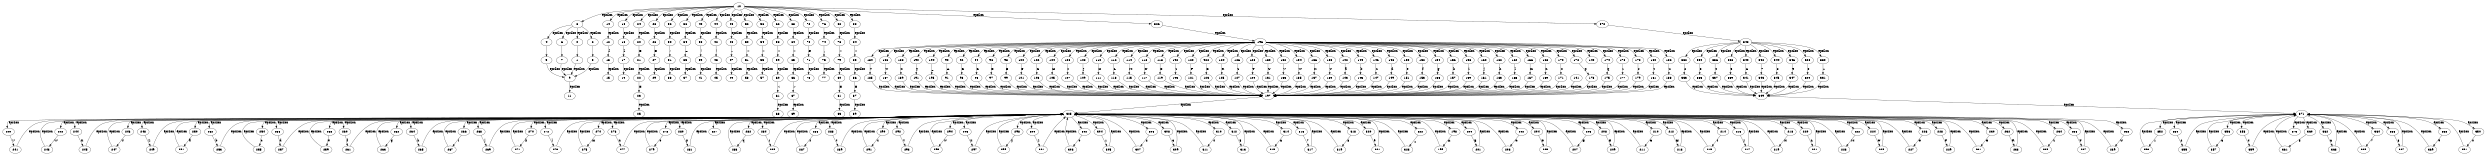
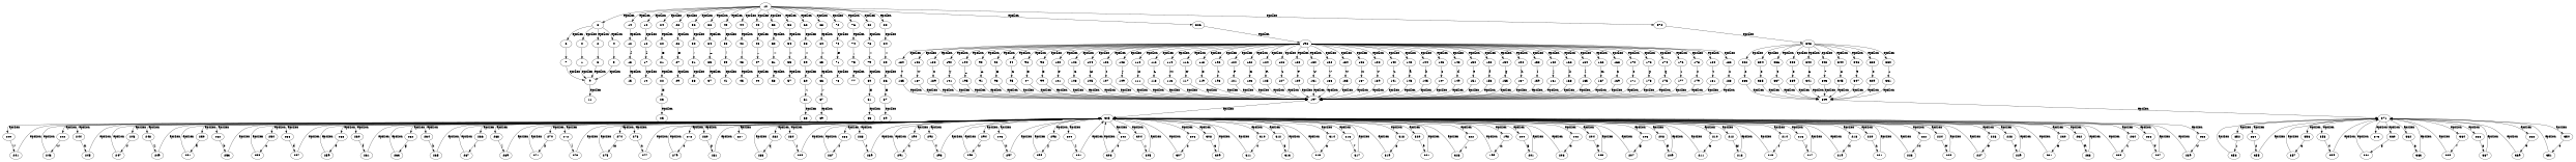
  digraph {
    0
    1
    9
    11
    2
    3
    4
    5
    6
    7
    8
    10
    14
    18
    24
    28
    32
    36
    40
    44
    48
    52
    56
    62
    68
    72
    76
    82
    88
    326
    372
    12
    16
    20
    26
    30
    34
    38
    42
    46
    50
    54
    58
    64
    70
    74
    78
    84
    196
    348
    13
    15
    17
    19
    21
    22
    23
    25
    27
    29
    31
    33
    35
    37
    39
    41
    43
    45
    47
    49
    51
    53
    55
    57
    59
    60
    61
    63
    65
    66
    67
    69
    71
    73
    75
    77
    79
    80
    81
    83
    85
    86
    87
    89
    90
    91
    197
    325
    92
    93
    94
    95
    96
    97
    98
    99
    100
    101
    102
    103
    104
    105
    106
    107
    108
    109
    110
    111
    112
    113
    114
    115
    116
    117
    118
    119
    120
    121
-   122 [label=922]
+   122
    123
    124
    125
    126
    127
    128
    129
    130
    131
    132
    133
    134
    135
    136
    137
    138
    139
    140
    141
    142
    143
    144
    145
    146
    147
    148
    149
    150
    151
    152
    153
    154
    155
    156
    157
    158
    159
    160
    161
    162
    163
    164
    165
    166
    167
    168
    169
    170
    171
    172
    173
    174
    175
    176
    177
    178
    179
    180
    181
    182
    183
    184
    185
    186
    187
    188
    189
    190
    191
    192
    193
    194
    195
    198
    200
    202
    204
    206
    208
    210
    212
    214
    216
    218
    220
    222
    224
    226
    228
    230
    232
    234
    236
    238
    240
    242
    244
    246
    248
    250
    252
    254
    256
    258
    260
    262
    264
    266
    268
    270
    272
    274
    276
    278
    280
    282
    284
    286
    288
    290
    292
    294
    296
    298
    300
    302
    304
    306
    308
    310
    312
    314
    316
    318
    320
    322
    327
    199
    201
    203
    205
    207
    209
    211
    213
    215
    217
    219
    221
    223
    225
    227
    229
    231
    233
    235
    237
    239
    241
    243
    245
    247
    249
    251
    253
    255
    257
    259
    261
    263
    265
    267
    269
    271
    273
    275
    277
    279
    281
    283
    285
    287
    289
    291
    293
    295
    297
    299
    301
    303
    305
    307
    309
    311
    313
    315
    317
    319
    321
    323
    328
    329
    349
    371
    330
    331
    332
    333
    334
    335
    336
    337
    338
    339
    340
    341
    342
    343
    344
    345
    346
    347
    350
    n353 [label=852]
    354
    356
    358
    360
    362
    364
    366
    368
    373
    351
    353
    355
    357
    359
    361
    363
    365
    367
    369
    0 -> 1 [label=" "]
    1 -> 9 [label=epsilon]
    9 -> 11 [label=epsilon]
    2 -> 3 [label="	"]
    3 -> 9 [label=epsilon]
    4 -> 5 [label="\r"]
    5 -> 9 [label=epsilon]
    6 -> 7 [label="\n"]
    7 -> 9 [label=epsilon]
    8 -> 0 [label=epsilon]
    8 -> 2 [label=epsilon]
    8 -> 4 [label=epsilon]
    8 -> 6 [label=epsilon]
    10 -> 8 [label=epsilon]
    10 -> 14 [label=epsilon]
    10 -> 18 [label=epsilon]
    10 -> 24 [label=epsilon]
    10 -> 28 [label=epsilon]
    10 -> 32 [label=epsilon]
    10 -> 36 [label=epsilon]
    10 -> 40 [label=epsilon]
    10 -> 44 [label=epsilon]
    10 -> 48 [label=epsilon]
    10 -> 52 [label=epsilon]
    10 -> 56 [label=epsilon]
    10 -> 62 [label=epsilon]
    10 -> 68 [label=epsilon]
    10 -> 72 [label=epsilon]
    10 -> 76 [label=epsilon]
    10 -> 82 [label=epsilon]
    10 -> 88 [label=epsilon]
    10 -> 326 [label=epsilon]
    10 -> 372 [label=epsilon]
    14 -> 12 [label=epsilon]
    18 -> 16 [label=epsilon]
    24 -> 20 [label=epsilon]
    28 -> 26 [label=epsilon]
    32 -> 30 [label=epsilon]
    36 -> 34 [label=epsilon]
    40 -> 38 [label=epsilon]
    44 -> 42 [label=epsilon]
    48 -> 46 [label=epsilon]
    52 -> 50 [label=epsilon]
    56 -> 54 [label=epsilon]
    62 -> 58 [label=epsilon]
    68 -> 64 [label=epsilon]
    72 -> 70 [label=epsilon]
    76 -> 74 [label=epsilon]
    82 -> 78 [label=epsilon]
    88 -> 84 [label=epsilon]
    326 -> 196 [label=epsilon]
    372 -> 348 [label=epsilon]
    12 -> 13 [label="{"]
    16 -> 17 [label="}"]
    20 -> 21 [label="="]
    26 -> 27 [label="="]
    30 -> 31 [label="/"]
    34 -> 35 [label="+"]
    38 -> 39 [label="("]
    42 -> 43 [label=")"]
    46 -> 47 [label="-"]
    50 -> 51 [label="<"]
    54 -> 55 [label=">"]
    58 -> 59 [label="<"]
    64 -> 65 [label=">"]
    70 -> 71 [label="#"]
    74 -> 75 [label=";"]
    78 -> 79 [label=">"]
    84 -> 85 [label="<"]
    196 -> 90 [label=epsilon]
    196 -> 92 [label=epsilon]
    196 -> 94 [label=epsilon]
    196 -> 96 [label=epsilon]
    196 -> 98 [label=epsilon]
    196 -> 100 [label=epsilon]
    196 -> 102 [label=epsilon]
    196 -> 104 [label=epsilon]
    196 -> 106 [label=epsilon]
    196 -> 108 [label=epsilon]
    196 -> 110 [label=epsilon]
    196 -> 112 [label=epsilon]
    196 -> 114 [label=epsilon]
    196 -> 116 [label=epsilon]
    196 -> 118 [label=epsilon]
    196 -> 120 [label=epsilon]
    196 -> 122 [label=epsilon]
    196 -> 124 [label=epsilon]
    196 -> 126 [label=epsilon]
    196 -> 128 [label=epsilon]
    196 -> 130 [label=epsilon]
    196 -> 132 [label=epsilon]
    196 -> 134 [label=epsilon]
    196 -> 136 [label=epsilon]
    196 -> 138 [label=epsilon]
    196 -> 140 [label=epsilon]
    196 -> 142 [label=epsilon]
    196 -> 144 [label=epsilon]
    196 -> 146 [label=epsilon]
    196 -> 148 [label=epsilon]
    196 -> 150 [label=epsilon]
    196 -> 152 [label=epsilon]
    196 -> 154 [label=epsilon]
    196 -> 156 [label=epsilon]
    196 -> 158 [label=epsilon]
    196 -> 160 [label=epsilon]
    196 -> 162 [label=epsilon]
    196 -> 164 [label=epsilon]
    196 -> 166 [label=epsilon]
    196 -> 168 [label=epsilon]
    196 -> 170 [label=epsilon]
    196 -> 172 [label=epsilon]
    196 -> 174 [label=epsilon]
    196 -> 176 [label=epsilon]
    196 -> 178 [label=epsilon]
    196 -> 180 [label=epsilon]
    196 -> 182 [label=epsilon]
    196 -> 184 [label=epsilon]
    196 -> 186 [label=epsilon]
    196 -> 188 [label=epsilon]
    196 -> 190 [label=epsilon]
    196 -> 192 [label=epsilon]
    196 -> 194 [label=epsilon]
    348 -> 328 [label=epsilon]
    348 -> 330 [label=epsilon]
    348 -> 332 [label=epsilon]
    348 -> 334 [label=epsilon]
    348 -> 336 [label=epsilon]
    348 -> 338 [label=epsilon]
    348 -> 340 [label=epsilon]
    348 -> 342 [label=epsilon]
    348 -> 344 [label=epsilon]
    348 -> 346 [label=epsilon]
    13 -> 15 [label=epsilon]
    17 -> 19 [label=epsilon]
    21 -> 22 [label=epsilon]
    22 -> 23 [label="="]
    23 -> 25 [label=epsilon]
    27 -> 29 [label=epsilon]
    31 -> 33 [label=epsilon]
    35 -> 37 [label=epsilon]
    39 -> 41 [label=epsilon]
    43 -> 45 [label=epsilon]
    47 -> 49 [label=epsilon]
    51 -> 53 [label=epsilon]
    55 -> 57 [label=epsilon]
    59 -> 60 [label=epsilon]
    60 -> 61 [label="<"]
    61 -> 63 [label=epsilon]
    65 -> 66 [label=epsilon]
    66 -> 67 [label=">"]
    67 -> 69 [label=epsilon]
    71 -> 73 [label=epsilon]
    75 -> 77 [label=epsilon]
    79 -> 80 [label=epsilon]
    80 -> 81 [label="="]
    81 -> 83 [label=epsilon]
    85 -> 86 [label=epsilon]
    86 -> 87 [label="="]
    87 -> 89 [label=epsilon]
    90 -> 91 [label=A]
    91 -> 197 [label=epsilon]
    197 -> 325 [label=epsilon]
    325 -> 198 [label=epsilon]
    325 -> 200 [label=epsilon]
    325 -> 202 [label=epsilon]
    325 -> 204 [label=epsilon]
    325 -> 206 [label=epsilon]
    325 -> 208 [label=epsilon]
    325 -> 210 [label=epsilon]
    325 -> 212 [label=epsilon]
    325 -> 214 [label=epsilon]
    325 -> 216 [label=epsilon]
    325 -> 218 [label=epsilon]
    325 -> 220 [label=epsilon]
    325 -> 222 [label=epsilon]
    325 -> 224 [label=epsilon]
    325 -> 226 [label=epsilon]
    325 -> 228 [label=epsilon]
    325 -> 230 [label=epsilon]
    325 -> 232 [label=epsilon]
    325 -> 234 [label=epsilon]
    325 -> 236 [label=epsilon]
    325 -> 238 [label=epsilon]
    325 -> 240 [label=epsilon]
    325 -> 242 [label=epsilon]
    325 -> 244 [label=epsilon]
    325 -> 246 [label=epsilon]
    325 -> 248 [label=epsilon]
    325 -> 250 [label=epsilon]
    325 -> 252 [label=epsilon]
    325 -> 254 [label=epsilon]
    325 -> 256 [label=epsilon]
    325 -> 258 [label=epsilon]
    325 -> 260 [label=epsilon]
    325 -> 262 [label=epsilon]
    325 -> 264 [label=epsilon]
    325 -> 266 [label=epsilon]
    325 -> 268 [label=epsilon]
    325 -> 270 [label=epsilon]
    325 -> 272 [label=epsilon]
    325 -> 274 [label=epsilon]
    325 -> 276 [label=epsilon]
    325 -> 278 [label=epsilon]
    325 -> 280 [label=epsilon]
    325 -> 282 [label=epsilon]
    325 -> 284 [label=epsilon]
    325 -> 286 [label=epsilon]
    325 -> 288 [label=epsilon]
    325 -> 290 [label=epsilon]
    325 -> 292 [label=epsilon]
    325 -> 294 [label=epsilon]
    325 -> 296 [label=epsilon]
    325 -> 298 [label=epsilon]
    325 -> 300 [label=epsilon]
    325 -> 302 [label=epsilon]
    325 -> 304 [label=epsilon]
    325 -> 306 [label=epsilon]
    325 -> 308 [label=epsilon]
    325 -> 310 [label=epsilon]
    325 -> 312 [label=epsilon]
    325 -> 314 [label=epsilon]
    325 -> 316 [label=epsilon]
    325 -> 318 [label=epsilon]
    325 -> 320 [label=epsilon]
    325 -> 322 [label=epsilon]
    325 -> 327 [label=epsilon]
    92 -> 93 [label=B]
    93 -> 197 [label=epsilon]
    94 -> 95 [label=C]
    95 -> 197 [label=epsilon]
    96 -> 97 [label=D]
    97 -> 197 [label=epsilon]
    98 -> 99 [label=E]
    99 -> 197 [label=epsilon]
    100 -> 101 [label=F]
    101 -> 197 [label=epsilon]
    102 -> 103 [label=G]
    103 -> 197 [label=epsilon]
    104 -> 105 [label=H]
    105 -> 197 [label=epsilon]
    106 -> 107 [label=I]
    107 -> 197 [label=epsilon]
    108 -> 109 [label=J]
    109 -> 197 [label=epsilon]
    110 -> 111 [label=K]
    111 -> 197 [label=epsilon]
    112 -> 113 [label=L]
    113 -> 197 [label=epsilon]
    114 -> 115 [label=M]
    115 -> 197 [label=epsilon]
    116 -> 117 [label=N]
    117 -> 197 [label=epsilon]
    118 -> 119 [label=O]
    119 -> 197 [label=epsilon]
    120 -> 121 [label=P]
    121 -> 197 [label=epsilon]
    122 -> 123 [label=Q]
    123 -> 197 [label=epsilon]
    124 -> 125 [label=R]
    125 -> 197 [label=epsilon]
    126 -> 127 [label=S]
    127 -> 197 [label=epsilon]
    128 -> 129 [label=T]
    129 -> 197 [label=epsilon]
    130 -> 131 [label=U]
    131 -> 197 [label=epsilon]
    132 -> 133 [label=V]
    133 -> 197 [label=epsilon]
    134 -> 135 [label=W]
    135 -> 197 [label=epsilon]
    136 -> 137 [label=X]
    137 -> 197 [label=epsilon]
    138 -> 139 [label=Y]
    139 -> 197 [label=epsilon]
+   140 -> 141 [label=Z]
    141 -> 197 [label=epsilon]
    142 -> 143 [label=a]
    143 -> 197 [label=epsilon]
    144 -> 145 [label=b]
    145 -> 197 [label=epsilon]
    146 -> 147 [label=c]
    147 -> 197 [label=epsilon]
    148 -> 149 [label=d]
    149 -> 197 [label=epsilon]
    150 -> 151 [label=e]
    151 -> 197 [label=epsilon]
    152 -> 153 [label=f]
    153 -> 197 [label=epsilon]
    154 -> 155 [label=g]
    155 -> 197 [label=epsilon]
    156 -> 157 [label=h]
    157 -> 197 [label=epsilon]
    158 -> 159 [label=i]
    159 -> 197 [label=epsilon]
    160 -> 161 [label=j]
    161 -> 197 [label=epsilon]
    162 -> 163 [label=k]
    163 -> 197 [label=epsilon]
    164 -> 165 [label=l]
    165 -> 197 [label=epsilon]
    166 -> 167 [label=m]
    167 -> 197 [label=epsilon]
    168 -> 169 [label=n]
    169 -> 197 [label=epsilon]
    170 -> 171 [label=o]
    171 -> 197 [label=epsilon]
    172 -> 173 [label=p]
    173 -> 197 [label=epsilon]
    174 -> 175 [label=q]
    175 -> 197 [label=epsilon]
    176 -> 177 [label=r]
    177 -> 197 [label=epsilon]
    178 -> 179 [label=s]
    179 -> 197 [label=epsilon]
    180 -> 181 [label=t]
    181 -> 197 [label=epsilon]
    182 -> 183 [label=u]
    183 -> 197 [label=epsilon]
    184 -> 185 [label=v]
    185 -> 197 [label=epsilon]
    186 -> 187 [label=w]
    187 -> 197 [label=epsilon]
    188 -> 189 [label=x]
    189 -> 197 [label=epsilon]
    190 -> 191 [label=y]
    191 -> 197 [label=epsilon]
    192 -> 193 [label=z]
    194 -> 195 [label=_]
    195 -> 197 [label=epsilon]
    198 -> 199 [label=A]
    200 -> 201 [label=B]
    202 -> 203 [label=C]
    204 -> 205 [label=D]
    206 -> 207 [label=E]
    208 -> 209 [label=F]
    210 -> 211 [label=G]
    212 -> 213 [label=H]
    214 -> 215 [label=I]
    216 -> 217 [label=J]
    218 -> 219 [label=K]
    220 -> 221 [label=L]
    222 -> 223 [label=M]
    224 -> 225 [label=N]
    226 -> 227 [label=O]
    228 -> 229 [label=P]
    230 -> 231 [label=Q]
    232 -> 233 [label=R]
    234 -> 235 [label=S]
    236 -> 237 [label=T]
    238 -> 239 [label=U]
    240 -> 241 [label=V]
    242 -> 243 [label=W]
    244 -> 245 [label=X]
    246 -> 247 [label=Y]
    248 -> 249 [label=Z]
    250 -> 251 [label=a]
    252 -> 253 [label=b]
    254 -> 255 [label=c]
    256 -> 257 [label=d]
    258 -> 259 [label=e]
    260 -> 261 [label=f]
    262 -> 263 [label=g]
    264 -> 265 [label=h]
    266 -> 267 [label=i]
    268 -> 269 [label=j]
    270 -> 271 [label=k]
    272 -> 273 [label=l]
    274 -> 275 [label=m]
    276 -> 277 [label=n]
    278 -> 279 [label=o]
    280 -> 281 [label=p]
    282 -> 283 [label=q]
    284 -> 285 [label=r]
    286 -> 287 [label=s]
    288 -> 289 [label=t]
    290 -> 291 [label=u]
    292 -> 293 [label=v]
    294 -> 295 [label=w]
    296 -> 297 [label=x]
    298 -> 299 [label=y]
    300 -> 301 [label=z]
    302 -> 303 [label=0]
    304 -> 305 [label=1]
    306 -> 307 [label=2]
    308 -> 309 [label=3]
    310 -> 311 [label=4]
    312 -> 313 [label=5]
    314 -> 315 [label=6]
    316 -> 317 [label=7]
    318 -> 319 [label=8]
    320 -> 321 [label=9]
    322 -> 323 [label=_]
    199 -> 325 [label=epsilon]
    201 -> 325 [label=epsilon]
    203 -> 325 [label=epsilon]
    205 -> 325 [label=epsilon]
    207 -> 325 [label=epsilon]
    209 -> 325 [label=epsilon]
    211 -> 325 [label=epsilon]
    213 -> 325 [label=epsilon]
    215 -> 325 [label=epsilon]
    217 -> 325 [label=epsilon]
    219 -> 325 [label=epsilon]
    221 -> 325 [label=epsilon]
    223 -> 325 [label=epsilon]
    225 -> 325 [label=epsilon]
    227 -> 325 [label=epsilon]
    229 -> 325 [label=epsilon]
    231 -> 325 [label=epsilon]
    233 -> 325 [label=epsilon]
    235 -> 325 [label=epsilon]
    237 -> 325 [label=epsilon]
    239 -> 325 [label=epsilon]
    241 -> 325 [label=epsilon]
    243 -> 325 [label=epsilon]
    245 -> 325 [label=epsilon]
    247 -> 325 [label=epsilon]
    249 -> 325 [label=epsilon]
    251 -> 325 [label=epsilon]
    253 -> 325 [label=epsilon]
    255 -> 325 [label=epsilon]
    257 -> 325 [label=epsilon]
    259 -> 325 [label=epsilon]
    261 -> 325 [label=epsilon]
    263 -> 325 [label=epsilon]
    265 -> 325 [label=epsilon]
    267 -> 325 [label=epsilon]
    269 -> 325 [label=epsilon]
    271 -> 325 [label=epsilon]
    273 -> 325 [label=epsilon]
    275 -> 325 [label=epsilon]
    277 -> 325 [label=epsilon]
    279 -> 325 [label=epsilon]
    281 -> 325 [label=epsilon]
    283 -> 325 [label=epsilon]
    285 -> 325 [label=epsilon]
    287 -> 325 [label=epsilon]
    289 -> 325 [label=epsilon]
    291 -> 325 [label=epsilon]
    293 -> 325 [label=epsilon]
    295 -> 325 [label=epsilon]
    297 -> 325 [label=epsilon]
    299 -> 325 [label=epsilon]
    301 -> 325 [label=epsilon]
    303 -> 325 [label=epsilon]
    305 -> 325 [label=epsilon]
    307 -> 325 [label=epsilon]
    309 -> 325 [label=epsilon]
    311 -> 325 [label=epsilon]
    313 -> 325 [label=epsilon]
    315 -> 325 [label=epsilon]
    317 -> 325 [label=epsilon]
    319 -> 325 [label=epsilon]
    321 -> 325 [label=epsilon]
    323 -> 325 [label=epsilon]
    328 -> 329 [label=0]
    329 -> 349 [label=epsilon]
    349 -> 371 [label=epsilon]
    371 -> 350 [label=epsilon]
    371 -> n353 [label=epsilon]
    371 -> 354 [label=epsilon]
    371 -> 356 [label=epsilon]
    371 -> 358 [label=epsilon]
    371 -> 360 [label=epsilon]
    371 -> 362 [label=epsilon]
    371 -> 364 [label=epsilon]
    371 -> 366 [label=epsilon]
    371 -> 368 [label=epsilon]
    371 -> 373 [label=epsilon]
    330 -> 331 [label=1]
    331 -> 349 [label=epsilon]
    332 -> 333 [label=2]
    333 -> 349 [label=epsilon]
    334 -> 335 [label=3]
    335 -> 349 [label=epsilon]
    336 -> 337 [label=4]
    337 -> 349 [label=epsilon]
    338 -> 339 [label=5]
    339 -> 349 [label=epsilon]
    340 -> 341 [label=6]
    341 -> 349 [label=epsilon]
    342 -> 343 [label=7]
    343 -> 349 [label=epsilon]
    344 -> 345 [label=8]
    345 -> 349 [label=epsilon]
    346 -> 347 [label=9]
    347 -> 349 [label=epsilon]
    350 -> 351 [label=0]
    n353 -> 353 [label=1]
    354 -> 355 [label=2]
    356 -> 357 [label=3]
    358 -> 359 [label=4]
    360 -> 361 [label=5]
    362 -> 363 [label=6]
    364 -> 365 [label=7]
    366 -> 367 [label=8]
    368 -> 369 [label=9]
    351 -> 371 [label=epsilon]
    353 -> 371 [label=epsilon]
    355 -> 371 [label=epsilon]
    357 -> 371 [label=epsilon]
    359 -> 371 [label=epsilon]
    361 -> 371 [label=epsilon]
    363 -> 371 [label=epsilon]
    365 -> 371 [label=epsilon]
    367 -> 371 [label=epsilon]
    369 -> 371 [label=epsilon]
  }
